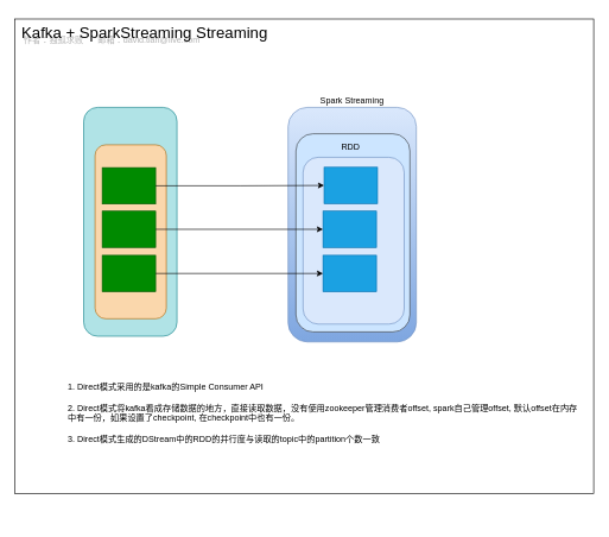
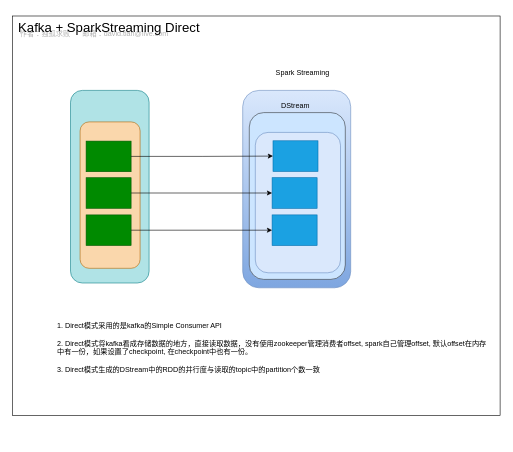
  <mxCell id="0" />
  <mxCell id="1" parent="0" />
  <mxCell id="2" value="" style="rounded=0;whiteSpace=wrap;html=1;fontSize=12;align=left;" vertex="1" parent="1"><mxGeometry x="20" y="26" width="813" height="666" as="geometry" /></mxCell>
  <mxCell id="3" value="" style="rounded=1;whiteSpace=wrap;html=1;fillColor=#b0e3e6;strokeColor=#0e8088;" vertex="1" parent="1"><mxGeometry x="117" y="150" width="131" height="321" as="geometry" /></mxCell>
  <mxCell id="4" value="" style="rounded=1;whiteSpace=wrap;html=1;fillColor=#fad7ac;strokeColor=#b46504;" vertex="1" parent="1"><mxGeometry x="133" y="202.5" width="100" height="244" as="geometry" /></mxCell>
  <mxCell id="5" value="" style="rounded=0;whiteSpace=wrap;html=1;fillColor=#008a00;strokeColor=#005700;fontColor=#ffffff;" vertex="1" parent="1"><mxGeometry x="143" y="234.5" width="75" height="51" as="geometry" /></mxCell>
  <mxCell id="6" value="" style="rounded=0;whiteSpace=wrap;html=1;fillColor=#008a00;strokeColor=#005700;fontColor=#ffffff;" vertex="1" parent="1"><mxGeometry x="143" y="295.5" width="75" height="51" as="geometry" /></mxCell>
  <mxCell id="7" value="" style="rounded=0;whiteSpace=wrap;html=1;fillColor=#008a00;strokeColor=#005700;fontColor=#ffffff;" vertex="1" parent="1"><mxGeometry x="143" y="357.5" width="75" height="51" as="geometry" /></mxCell>
  <mxCell id="8" value="" style="rounded=1;whiteSpace=wrap;html=1;gradientColor=#7ea6e0;fillColor=#dae8fc;strokeColor=#6c8ebf;" vertex="1" parent="1"><mxGeometry x="404" y="150" width="180" height="329" as="geometry" /></mxCell>
- <mxCell id="9" value="Spark Streaming" style="text;html=1;strokeColor=none;fillColor=none;align=center;verticalAlign=middle;whiteSpace=wrap;rounded=0;" vertex="1" parent="1"><mxGeometry x="441" y="130" width="106" height="20" as="geometry" /></mxCell>
+ <mxCell id="9" value="Spark Streaming" style="text;html=1;strokeColor=none;fillColor=none;align=center;verticalAlign=middle;whiteSpace=wrap;rounded=0;" vertex="1" parent="1"><mxGeometry x="451" y="110" width="106" height="20" as="geometry" /></mxCell>
  <mxCell id="10" value="" style="rounded=1;whiteSpace=wrap;html=1;fillColor=#cce5ff;strokeColor=#36393d;" vertex="1" parent="1"><mxGeometry x="415" y="187" width="160" height="278" as="geometry" /></mxCell>
+ <mxCell id="11" value="DStream" style="text;html=1;strokeColor=none;fillColor=none;align=center;verticalAlign=middle;whiteSpace=wrap;rounded=0;" vertex="1" parent="1"><mxGeometry x="472" y="165" width="40" height="20" as="geometry" /></mxCell>
  <mxCell id="12" value="" style="rounded=1;whiteSpace=wrap;html=1;fillColor=#dae8fc;strokeColor=#6c8ebf;" vertex="1" parent="1"><mxGeometry x="425" y="220" width="142" height="234" as="geometry" /></mxCell>
- <mxCell id="13" value="RDD" style="text;html=1;strokeColor=none;fillColor=none;align=center;verticalAlign=middle;whiteSpace=wrap;rounded=0;" vertex="1" parent="1"><mxGeometry x="472" y="196" width="40" height="20" as="geometry" /></mxCell>
  <mxCell id="14" value="" style="rounded=0;whiteSpace=wrap;html=1;fillColor=#1ba1e2;strokeColor=#006EAF;fontColor=#ffffff;" vertex="1" parent="1"><mxGeometry x="453" y="357.5" width="75" height="51" as="geometry" /></mxCell>
  <mxCell id="15" value="" style="rounded=0;whiteSpace=wrap;html=1;fillColor=#1ba1e2;strokeColor=#006EAF;fontColor=#ffffff;" vertex="1" parent="1"><mxGeometry x="453" y="295.5" width="75" height="51" as="geometry" /></mxCell>
  <mxCell id="16" value="" style="rounded=0;whiteSpace=wrap;html=1;fillColor=#1ba1e2;strokeColor=#006EAF;fontColor=#ffffff;" vertex="1" parent="1"><mxGeometry x="454.5" y="234" width="75" height="51" as="geometry" /></mxCell>
  <mxCell id="17" value="1. Direct模式采用的是kafka的Simple Consumer API&lt;br&gt;&lt;br&gt;2. Direct模式将kafka看成存储数据的地方，直接读取数据，没有使用zookeeper管理消费者offset, spark自己管理offset, 默认offset在内存中有一份，如果设置了checkpoint, 在checkpoint中也有一份。&lt;br&gt;&lt;br&gt;3. Direct模式生成的DStream中的RDD的并行度与读取的topic中的partition个数一致" style="text;html=1;strokeColor=none;fillColor=none;align=left;verticalAlign=top;whiteSpace=wrap;rounded=0;" vertex="1" parent="1"><mxGeometry x="93" y="529" width="721" height="202" as="geometry" /></mxCell>
  <mxCell id="18" style="edgeStyle=orthogonalEdgeStyle;rounded=0;orthogonalLoop=1;jettySize=auto;html=1;exitX=1;exitY=0.5;exitDx=0;exitDy=0;" edge="1" parent="1" source="5" target="16"><mxGeometry relative="1" as="geometry" /></mxCell>
  <mxCell id="19" style="edgeStyle=orthogonalEdgeStyle;rounded=0;orthogonalLoop=1;jettySize=auto;html=1;" edge="1" parent="1" source="6" target="15"><mxGeometry relative="1" as="geometry" /></mxCell>
  <mxCell id="20" style="edgeStyle=orthogonalEdgeStyle;rounded=0;orthogonalLoop=1;jettySize=auto;html=1;exitX=1;exitY=0.5;exitDx=0;exitDy=0;" edge="1" parent="1" source="7" target="14"><mxGeometry relative="1" as="geometry" /></mxCell>
- <mxCell id="21" value="Kafka + SparkStreaming Streaming" style="text;html=1;strokeColor=none;fillColor=none;align=left;verticalAlign=middle;whiteSpace=wrap;rounded=0;fontSize=22;" vertex="1" parent="1"><mxGeometry x="28" y="20" width="481" height="51" as="geometry" /></mxCell>
+ <mxCell id="21" value="Kafka + SparkStreaming Direct" style="text;html=1;strokeColor=none;fillColor=none;align=left;verticalAlign=middle;whiteSpace=wrap;rounded=0;fontSize=22;" vertex="1" parent="1"><mxGeometry x="28" y="20" width="481" height="51" as="geometry" /></mxCell>
  <mxCell id="22" value="作者：独孤求败 &amp;nbsp; &amp;nbsp; &amp;nbsp;邮箱：david.tian@live.com" style="text;html=1;strokeColor=none;fillColor=none;align=left;verticalAlign=middle;whiteSpace=wrap;rounded=0;fontSize=12;textOpacity=30;" vertex="1" parent="1"><mxGeometry x="31" y="46" width="422" height="20" as="geometry" /></mxCell>
